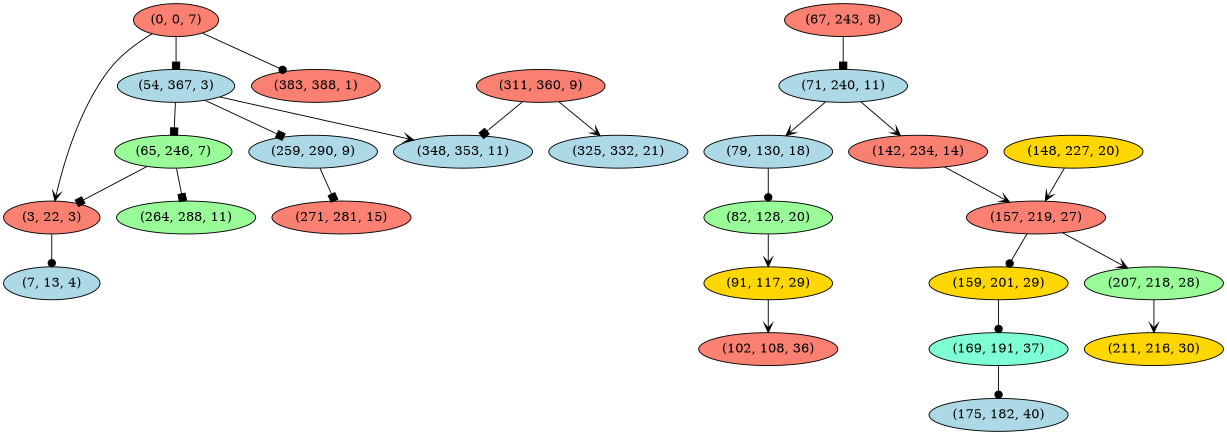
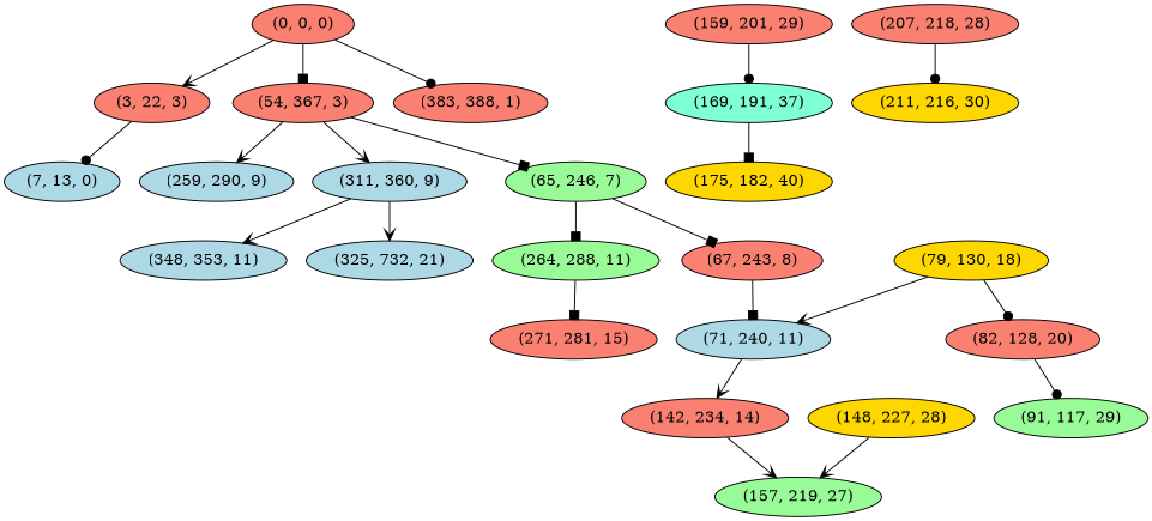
  digraph {
    node [fillcolor=salmon style=filled]
    edge [arrowhead=vee]
-   "(0, 0, 0)" [label="(0, 0, 7)"]
+   "(0, 0, 0)"
    "(3, 22, 3)"
-   "(54, 367, 3)" [fillcolor=lightblue]
+   "(54, 367, 3)"
    "(383, 388, 1)"
-   "(7, 13, 4)" [fillcolor=lightblue]
+   "(7, 13, 4)" [fillcolor=lightblue label="(7, 13, 0)"]
    "(65, 246, 7)" [fillcolor=palegreen]
    "(259, 290, 9)" [fillcolor=lightblue]
-   "(311, 360, 9)"
+   "(311, 360, 9)" [fillcolor=lightblue]
    "(67, 243, 8)"
    "(264, 288, 11)" [fillcolor=palegreen]
-   "(325, 332, 21)" [fillcolor=lightblue]
+   "(325, 332, 21)" [fillcolor=lightblue label="(325, 732, 21)"]
    "(348, 353, 11)" [fillcolor=lightblue]
    "(71, 240, 11)" [fillcolor=lightblue]
-   "(79, 130, 18)" [fillcolor=lightblue]
+   "(79, 130, 18)" [fillcolor=gold]
    "(142, 234, 14)"
-   "(82, 128, 20)" [fillcolor=palegreen]
-   "(157, 219, 27)"
-   "(91, 117, 29)" [fillcolor=gold]
-   "(102, 108, 36)"
-   "(148, 227, 20)" [fillcolor=gold]
-   "(159, 201, 29)" [fillcolor=gold]
-   "(207, 218, 28)" [fillcolor=palegreen]
+   "(82, 128, 20)"
+   "(157, 219, 27)" [fillcolor=palegreen]
+   "(91, 117, 29)" [fillcolor=palegreen]
+   "(148, 227, 20)" [fillcolor=gold label="(148, 227, 28)"]
+   "(159, 201, 29)"
+   "(207, 218, 28)"
    "(169, 191, 37)" [fillcolor=aquamarine]
    "(211, 216, 30)" [fillcolor=gold]
-   "(175, 182, 40)" [fillcolor=lightblue]
+   "(175, 182, 40)" [fillcolor=gold]
    "(271, 281, 15)"
    "(0, 0, 0)" -> "(3, 22, 3)"
    "(0, 0, 0)" -> "(54, 367, 3)" [arrowhead=box]
    "(0, 0, 0)" -> "(383, 388, 1)" [arrowhead=dot]
    "(3, 22, 3)" -> "(7, 13, 4)" [arrowhead=dot]
    "(54, 367, 3)" -> "(65, 246, 7)" [arrowhead=box]
-   "(54, 367, 3)" -> "(259, 290, 9)" [arrowhead=box]
-   "(54, 367, 3)" -> "(348, 353, 11)"
-   "(65, 246, 7)" -> "(3, 22, 3)" [arrowhead=box]
+   "(54, 367, 3)" -> "(259, 290, 9)"
+   "(54, 367, 3)" -> "(311, 360, 9)"
+   "(65, 246, 7)" -> "(67, 243, 8)" [arrowhead=box]
    "(65, 246, 7)" -> "(264, 288, 11)" [arrowhead=box]
    "(311, 360, 9)" -> "(325, 332, 21)"
-   "(311, 360, 9)" -> "(348, 353, 11)" [arrowhead=box]
+   "(311, 360, 9)" -> "(348, 353, 11)"
    "(67, 243, 8)" -> "(71, 240, 11)" [arrowhead=box]
-   "(259, 290, 9)" -> "(271, 281, 15)" [arrowhead=box]
-   "(71, 240, 11)" -> "(79, 130, 18)"
+   "(264, 288, 11)" -> "(271, 281, 15)" [arrowhead=box]
+   "(79, 130, 18)" -> "(71, 240, 11)"
    "(71, 240, 11)" -> "(142, 234, 14)"
    "(79, 130, 18)" -> "(82, 128, 20)" [arrowhead=dot]
    "(142, 234, 14)" -> "(157, 219, 27)"
-   "(82, 128, 20)" -> "(91, 117, 29)"
-   "(157, 219, 27)" -> "(159, 201, 29)" [arrowhead=dot]
-   "(157, 219, 27)" -> "(207, 218, 28)"
-   "(91, 117, 29)" -> "(102, 108, 36)"
+   "(82, 128, 20)" -> "(91, 117, 29)" [arrowhead=dot]
    "(148, 227, 20)" -> "(157, 219, 27)"
    "(159, 201, 29)" -> "(169, 191, 37)" [arrowhead=dot]
-   "(207, 218, 28)" -> "(211, 216, 30)"
-   "(169, 191, 37)" -> "(175, 182, 40)" [arrowhead=dot]
+   "(207, 218, 28)" -> "(211, 216, 30)" [arrowhead=dot]
+   "(169, 191, 37)" -> "(175, 182, 40)" [arrowhead=box]
  }
